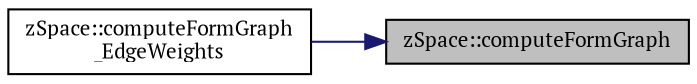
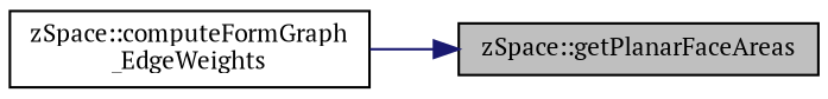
  digraph {
    rankdir=RL
    fontname="PT Serif"
    node [color=black fontname="PT Serif" fontsize=10 shape=record style=filled]
-   n1 [fillcolor=grey75 fontcolor=black height=0.2 label="zSpace::computeFormGraph" width=0.4]
+   n1 [fillcolor=grey75 fontcolor=black height=0.2 label="zSpace::getPlanarFaceAreas" width=0.4]
    n2 [fillcolor=white height=0.2 label="zSpace::computeFormGraph\l_EdgeWeights" width=0.4]
    n1 -> n2 [color=midnightblue dir=back fontname="PT Serif" fontsize=10 labelfontname=Helvetica labelfontsize=10 style=solid]
  }
